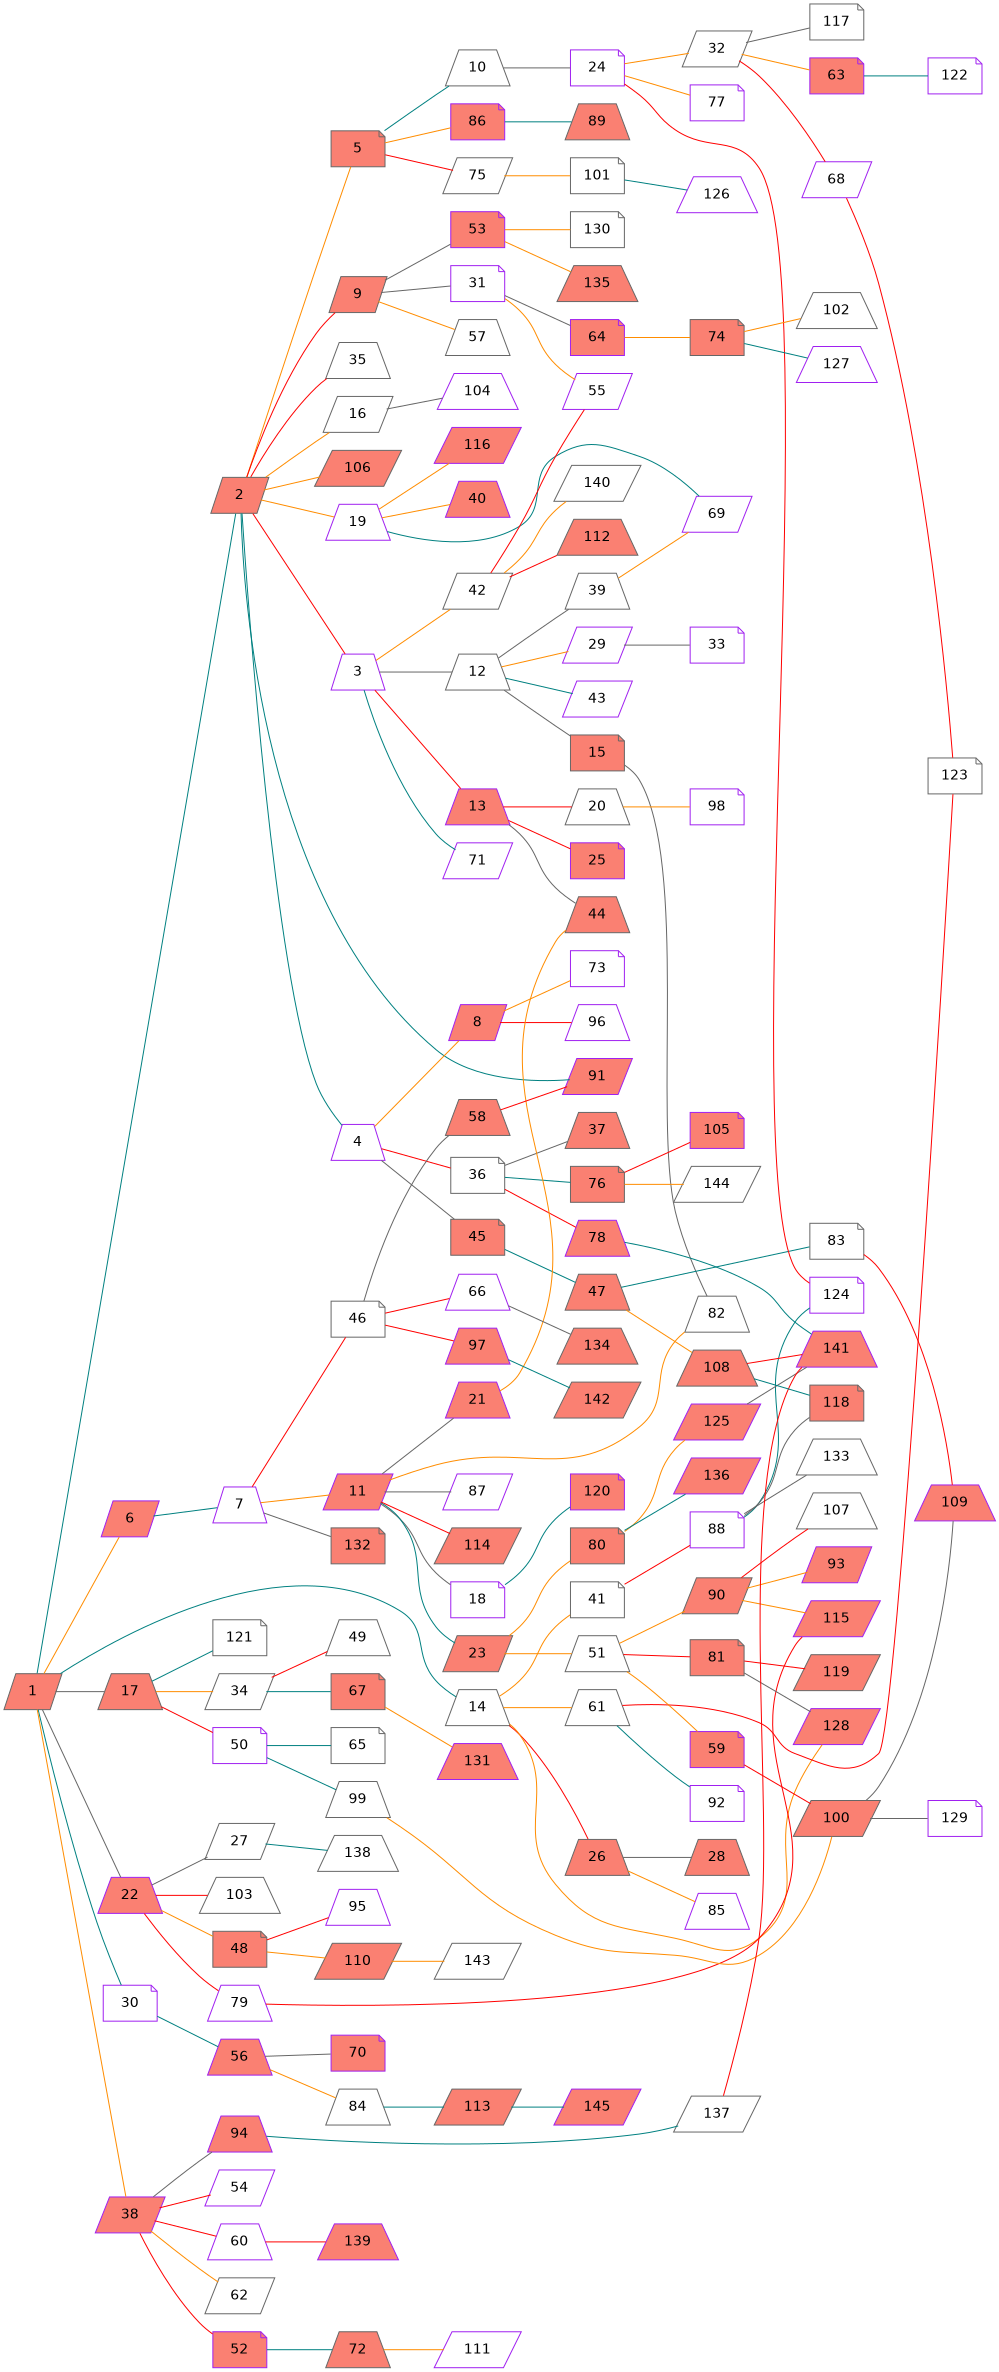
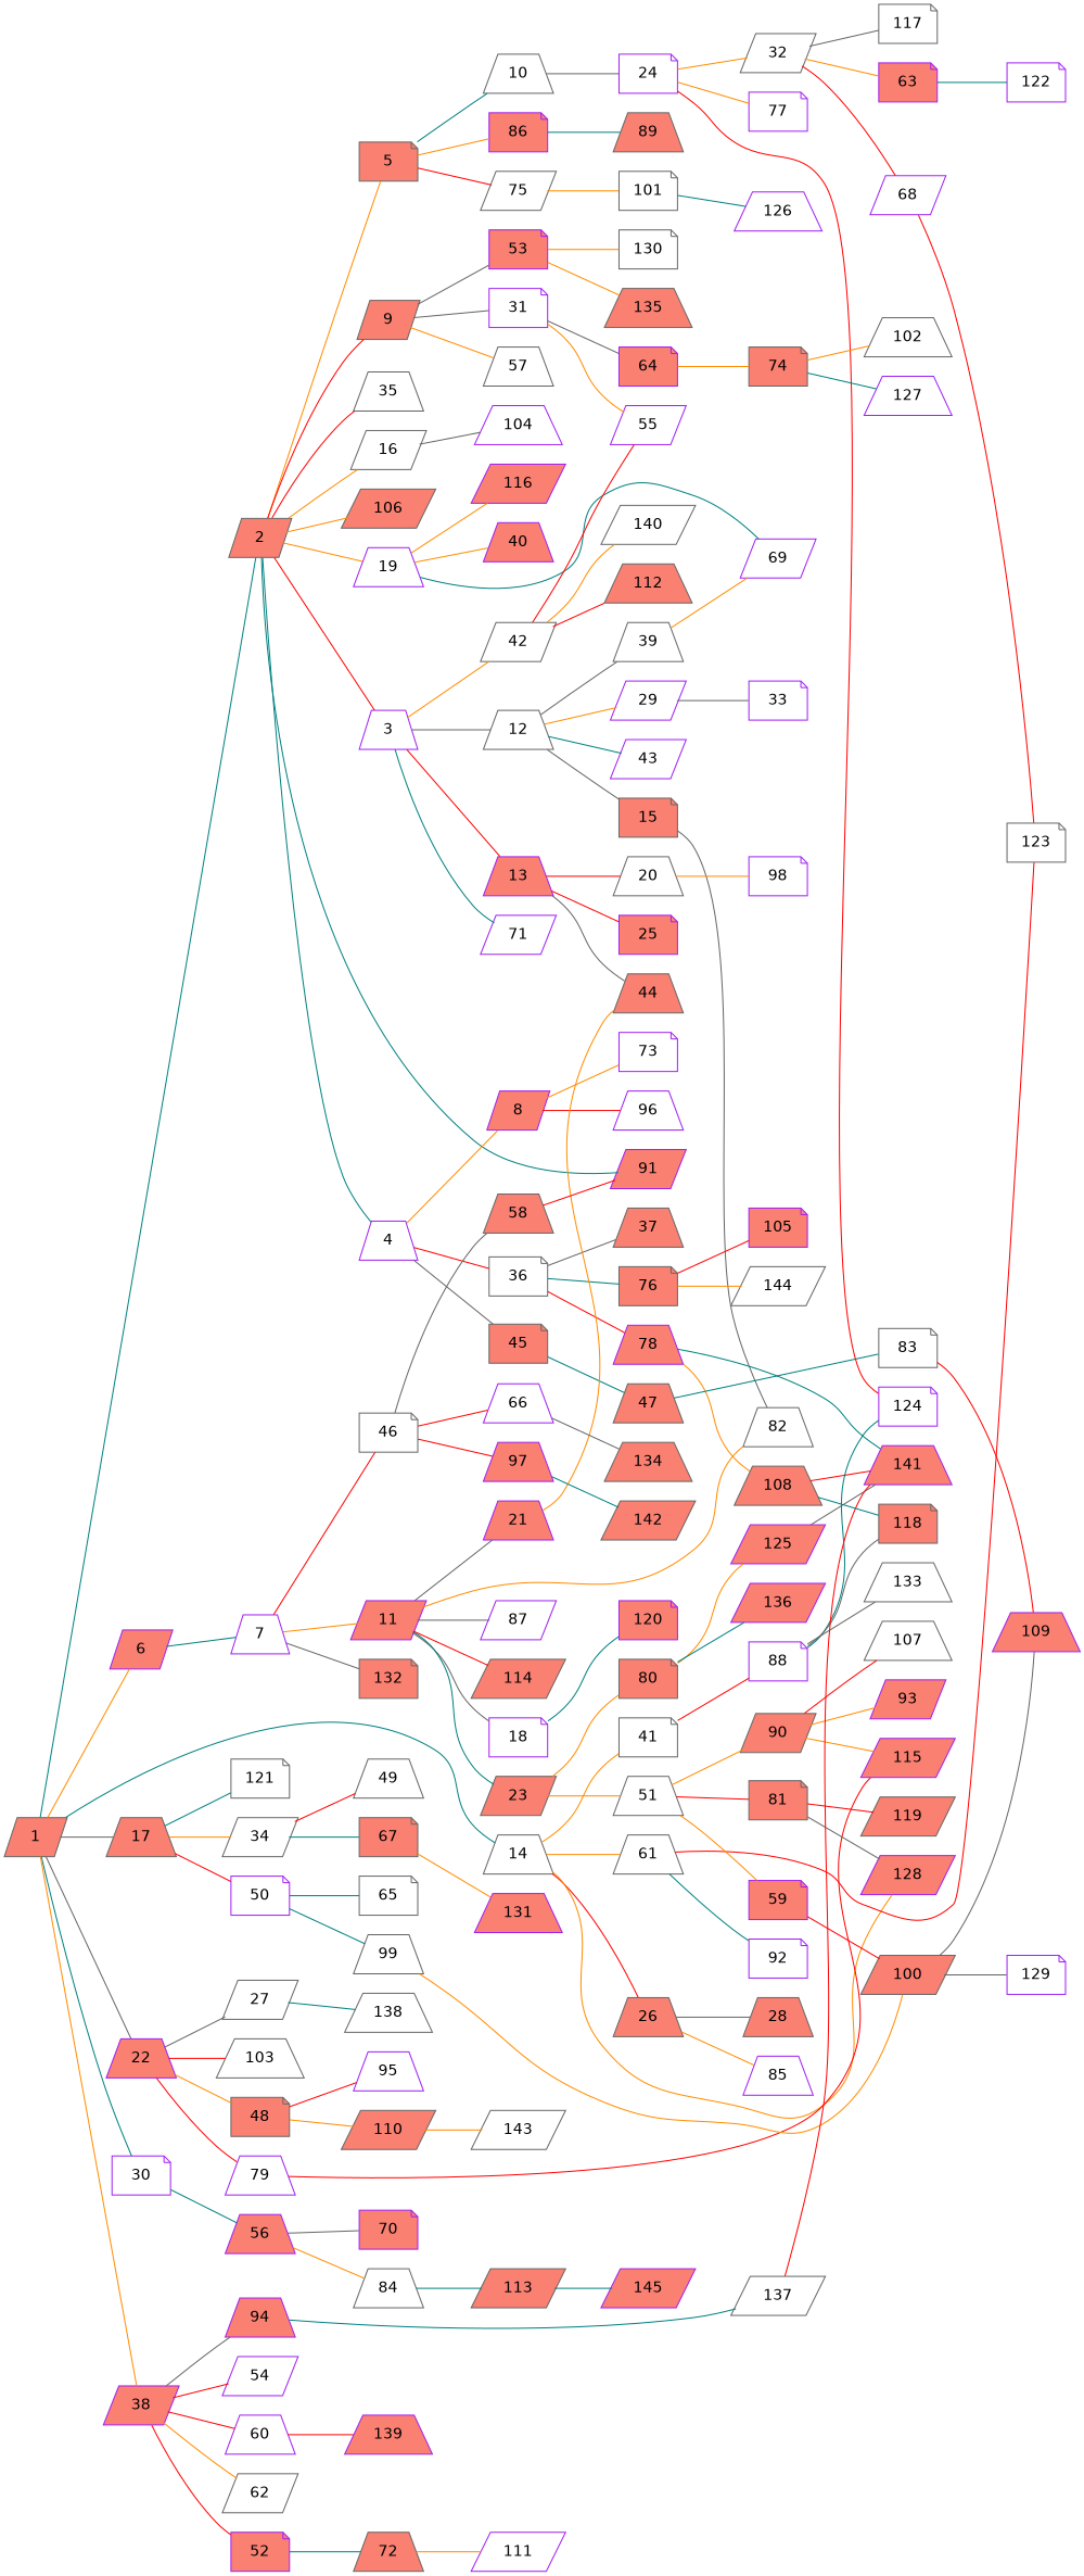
  graph {
    fontname="DejaVu Sans"
    rankdir=LR
    node [color=gray40 fillcolor=white fontname="DejaVu Sans" shape=trapezium style=filled]
    edge [color=darkorange fontname="DejaVu Sans"]
    1 [fillcolor=salmon shape=parallelogram]
    2 [fillcolor=salmon shape=parallelogram]
    6 [color=purple fillcolor=salmon shape=parallelogram]
    14
    17 [fillcolor=salmon]
    22 [color=purple fillcolor=salmon]
    30 [color=purple shape=note]
    38 [color=purple fillcolor=salmon shape=parallelogram]
    3 [color=purple]
    4 [color=purple]
    5 [fillcolor=salmon shape=note]
    9 [fillcolor=salmon shape=parallelogram]
    16 [shape=parallelogram]
    19 [color=purple]
    35
    91 [color=purple fillcolor=salmon shape=parallelogram]
    106 [fillcolor=salmon shape=parallelogram]
    7 [color=purple]
    26 [fillcolor=salmon]
    41 [shape=note]
    61
    128 [color=purple fillcolor=salmon shape=parallelogram]
    34 [shape=parallelogram]
    50 [color=purple shape=note]
    121 [shape=note]
    27 [shape=parallelogram]
    48 [fillcolor=salmon shape=note]
    79 [color=purple]
    103
    56 [color=purple fillcolor=salmon]
    52 [color=purple fillcolor=salmon shape=note]
    54 [color=purple shape=parallelogram]
    60 [color=purple]
    62 [shape=parallelogram]
    94 [color=purple fillcolor=salmon]
    12
    13 [color=purple fillcolor=salmon]
    42 [shape=parallelogram]
    71 [color=purple shape=parallelogram]
    8 [color=purple fillcolor=salmon shape=parallelogram]
    36 [shape=note]
    45 [fillcolor=salmon shape=note]
    10
    75 [shape=parallelogram]
    86 [color=purple fillcolor=salmon shape=note]
    31 [color=purple shape=note]
    53 [color=purple fillcolor=salmon shape=note]
    57
    104 [color=purple]
    40 [color=purple fillcolor=salmon]
    69 [color=purple shape=parallelogram]
    116 [color=purple fillcolor=salmon shape=parallelogram]
    15 [fillcolor=salmon shape=note]
    29 [color=purple shape=parallelogram]
    39
    43 [color=purple shape=parallelogram]
    20
    25 [color=purple fillcolor=salmon shape=note]
    44 [fillcolor=salmon]
    55 [color=purple shape=parallelogram]
    112 [fillcolor=salmon]
    140 [shape=parallelogram]
    73 [color=purple shape=note]
    96 [color=purple]
    37 [fillcolor=salmon]
    76 [fillcolor=salmon shape=note]
    78 [color=purple fillcolor=salmon]
    47 [fillcolor=salmon]
    24 [color=purple shape=note]
    101 [shape=note]
    89 [fillcolor=salmon]
    11 [color=purple fillcolor=salmon shape=parallelogram]
    46 [shape=note]
    132 [fillcolor=salmon shape=note]
    18 [color=purple shape=note]
    21 [color=purple fillcolor=salmon]
    23 [fillcolor=salmon shape=parallelogram]
    82
    87 [color=purple shape=parallelogram]
    114 [fillcolor=salmon shape=parallelogram]
    58 [fillcolor=salmon]
    66 [color=purple]
    97 [color=purple fillcolor=salmon]
    64 [color=purple fillcolor=salmon shape=note]
    130 [shape=note]
    135 [fillcolor=salmon]
    32 [shape=parallelogram]
    77 [color=purple shape=note]
    124 [color=purple shape=note]
    120 [color=purple fillcolor=salmon shape=note]
    51
    80 [fillcolor=salmon shape=note]
    33 [color=purple shape=note]
    98 [color=purple shape=note]
    28 [fillcolor=salmon]
    85 [color=purple]
    88 [color=purple shape=note]
    92 [color=purple shape=note]
    123 [shape=note]
    49
    67 [fillcolor=salmon shape=note]
    65 [shape=note]
    99
    138
    95 [color=purple]
    110 [fillcolor=salmon shape=parallelogram]
    115 [color=purple fillcolor=salmon shape=parallelogram]
    59 [color=purple fillcolor=salmon shape=note]
    81 [fillcolor=salmon shape=note]
    90 [fillcolor=salmon shape=parallelogram]
    125 [color=purple fillcolor=salmon shape=parallelogram]
    136 [color=purple fillcolor=salmon shape=parallelogram]
    63 [color=purple fillcolor=salmon shape=note]
    68 [color=purple shape=parallelogram]
    117 [shape=note]
    70 [color=purple fillcolor=salmon shape=note]
    84
    74 [fillcolor=salmon shape=note]
    122 [color=purple shape=note]
    131 [color=purple fillcolor=salmon]
    105 [color=purple fillcolor=salmon shape=note]
    144 [shape=parallelogram]
    141 [color=purple fillcolor=salmon]
    72 [fillcolor=salmon]
    139 [color=purple fillcolor=salmon]
    137 [shape=parallelogram]
    118 [fillcolor=salmon shape=note]
    133
    83 [shape=note]
    108 [fillcolor=salmon]
    134 [fillcolor=salmon]
    142 [fillcolor=salmon shape=parallelogram]
    109 [color=purple fillcolor=salmon]
    143 [shape=parallelogram]
    100 [fillcolor=salmon shape=parallelogram]
    119 [fillcolor=salmon shape=parallelogram]
    93 [color=purple fillcolor=salmon shape=parallelogram]
    107
    111 [color=purple shape=parallelogram]
    113 [fillcolor=salmon shape=parallelogram]
    129 [color=purple shape=note]
    102
    127 [color=purple]
    126 [color=purple]
    145 [color=purple fillcolor=salmon shape=parallelogram]
    1 -- 2 [color=teal]
    1 -- 6
    1 -- 14 [color=teal]
    1 -- 17 [color=gray40]
    1 -- 22 [color=gray40]
    1 -- 30 [color=teal]
    1 -- 38
    2 -- 3 [color=red]
    2 -- 4 [color=teal]
    2 -- 5
    2 -- 9 [color=red]
    2 -- 16
    2 -- 19
    2 -- 35 [color=red]
    2 -- 91 [color=teal]
    2 -- 106
    6 -- 7 [color=teal]
    14 -- 26 [color=red]
    14 -- 41
    14 -- 61
    14 -- 128
    17 -- 34
    17 -- 50 [color=red]
    17 -- 121 [color=teal]
    22 -- 27 [color=gray40]
    22 -- 48
    22 -- 79 [color=red]
    22 -- 103 [color=red]
    30 -- 56 [color=teal]
    38 -- 52 [color=red]
    38 -- 54 [color=red]
    38 -- 60 [color=red]
    38 -- 62
    38 -- 94 [color=gray40]
    3 -- 12 [color=gray40]
    3 -- 13 [color=red]
    3 -- 42
    3 -- 71 [color=teal]
    4 -- 8
    4 -- 36 [color=red]
    4 -- 45 [color=gray40]
    5 -- 10 [color=teal]
    5 -- 75 [color=red]
    5 -- 86
    9 -- 31 [color=gray40]
    9 -- 53 [color=gray40]
    9 -- 57
    16 -- 104 [color=gray40]
    19 -- 40
    19 -- 69 [color=teal]
    19 -- 116
    7 -- 11
    7 -- 46 [color=red]
    7 -- 132 [color=gray40]
    26 -- 28 [color=gray40]
    26 -- 85
    41 -- 88 [color=red]
    61 -- 92 [color=teal]
    61 -- 123 [color=red]
    34 -- 49 [color=red]
    34 -- 67 [color=teal]
    50 -- 65 [color=teal]
    50 -- 99 [color=teal]
    27 -- 138 [color=teal]
    48 -- 95 [color=red]
    48 -- 110
    79 -- 115 [color=red]
    56 -- 70 [color=gray40]
    56 -- 84
    52 -- 72 [color=teal]
    60 -- 139 [color=red]
    94 -- 137 [color=teal]
    12 -- 15 [color=gray40]
    12 -- 29
    12 -- 39 [color=gray40]
    12 -- 43 [color=teal]
    13 -- 20 [color=red]
    13 -- 25 [color=red]
    13 -- 44 [color=gray40]
    42 -- 55 [color=red]
    42 -- 112 [color=red]
    42 -- 140
    8 -- 73
    8 -- 96 [color=red]
    36 -- 37 [color=gray40]
    36 -- 76 [color=teal]
    36 -- 78 [color=red]
    45 -- 47 [color=teal]
    10 -- 24 [color=gray40]
    75 -- 101
    86 -- 89 [color=teal]
    31 -- 55
    31 -- 64 [color=gray40]
    53 -- 130
    53 -- 135
    15 -- 82 [color=gray40]
    29 -- 33 [color=gray40]
    39 -- 69
    20 -- 98
    76 -- 105 [color=red]
    76 -- 144
    78 -- 141 [color=teal]
    47 -- 83 [color=teal]
-   47 -- 108
+   78 -- 108
    24 -- 32
    24 -- 77
    24 -- 124 [color=red]
    101 -- 126 [color=teal]
    11 -- 18 [color=gray40]
    11 -- 21 [color=gray40]
    11 -- 23 [color=teal]
    11 -- 82
    11 -- 87 [color=gray40]
    11 -- 114 [color=red]
    46 -- 58 [color=gray40]
    46 -- 66 [color=red]
    46 -- 97 [color=red]
    18 -- 120 [color=teal]
    21 -- 44
    23 -- 51
    23 -- 80
    58 -- 91 [color=red]
    66 -- 134 [color=gray40]
    97 -- 142 [color=teal]
    64 -- 74
    32 -- 63
    32 -- 68 [color=red]
    32 -- 117 [color=gray40]
    51 -- 59
    51 -- 81 [color=red]
    51 -- 90
    80 -- 125
    80 -- 136 [color=teal]
    88 -- 124 [color=teal]
    88 -- 118 [color=gray40]
    88 -- 133 [color=gray40]
    67 -- 131
    99 -- 100
    110 -- 143
    59 -- 100 [color=red]
    81 -- 128 [color=gray40]
    81 -- 119 [color=red]
    90 -- 115
    90 -- 93
    90 -- 107 [color=red]
    125 -- 141 [color=gray40]
    63 -- 122 [color=teal]
    68 -- 123 [color=red]
    84 -- 113 [color=teal]
    74 -- 102
    74 -- 127 [color=teal]
    72 -- 111
    137 -- 141 [color=red]
    83 -- 109 [color=red]
    108 -- 141 [color=red]
    108 -- 118 [color=teal]
    100 -- 109 [color=gray40]
    100 -- 129 [color=gray40]
    113 -- 145 [color=teal]
  }
